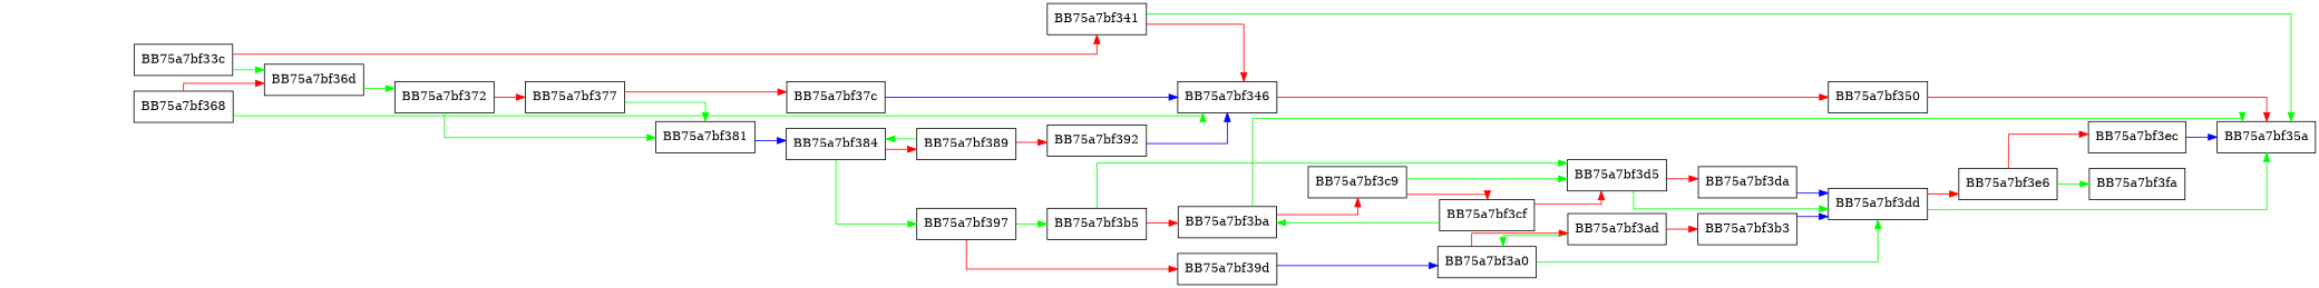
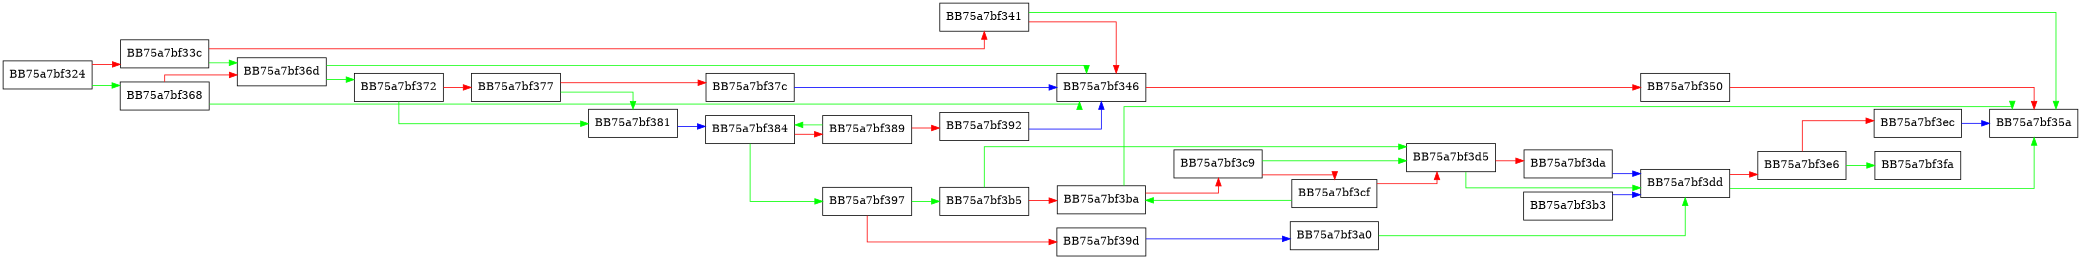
  digraph {
    rankdir=LR
    splines=ortho
    node [shape=box]
    edge [color=green]
+   BB75a7bf324
    BB75a7bf368
    BB75a7bf33c
    BB75a7bf36d
    BB75a7bf346
    BB75a7bf341
    BB75a7bf372
    BB75a7bf350
    BB75a7bf35a
    BB75a7bf381
    BB75a7bf377
    BB75a7bf384
    BB75a7bf37c
    BB75a7bf397
    BB75a7bf389
    BB75a7bf3b5
    BB75a7bf39d
    BB75a7bf392
    BB75a7bf3d5
    BB75a7bf3ba
    BB75a7bf3a0
    BB75a7bf3dd
    BB75a7bf3da
    BB75a7bf3c9
-   BB75a7bf3ad
    BB75a7bf3e6
    BB75a7bf3b3
    BB75a7bf3fa
    BB75a7bf3ec
    BB75a7bf3cf
+   BB75a7bf324 -> BB75a7bf368
+   BB75a7bf324 -> BB75a7bf33c [color=red]
    BB75a7bf368 -> BB75a7bf36d [color=red]
    BB75a7bf368 -> BB75a7bf346
    BB75a7bf33c -> BB75a7bf36d
    BB75a7bf33c -> BB75a7bf341 [color=red]
+   BB75a7bf36d -> BB75a7bf346
    BB75a7bf36d -> BB75a7bf372
    BB75a7bf346 -> BB75a7bf350 [color=red]
    BB75a7bf341 -> BB75a7bf346 [color=red]
    BB75a7bf341 -> BB75a7bf35a
    BB75a7bf372 -> BB75a7bf381
    BB75a7bf372 -> BB75a7bf377 [color=red]
    BB75a7bf350 -> BB75a7bf35a [color=red]
    BB75a7bf381 -> BB75a7bf384 [color=blue]
    BB75a7bf377 -> BB75a7bf381
    BB75a7bf377 -> BB75a7bf37c [color=red]
    BB75a7bf384 -> BB75a7bf397
    BB75a7bf384 -> BB75a7bf389 [color=red]
    BB75a7bf37c -> BB75a7bf346 [color=blue]
    BB75a7bf397 -> BB75a7bf3b5
    BB75a7bf397 -> BB75a7bf39d [color=red]
    BB75a7bf389 -> BB75a7bf384
    BB75a7bf389 -> BB75a7bf392 [color=red]
    BB75a7bf3b5 -> BB75a7bf3d5
    BB75a7bf3b5 -> BB75a7bf3ba [color=red]
    BB75a7bf39d -> BB75a7bf3a0 [color=blue]
    BB75a7bf392 -> BB75a7bf346 [color=blue]
    BB75a7bf3d5 -> BB75a7bf3dd
    BB75a7bf3d5 -> BB75a7bf3da [color=red]
    BB75a7bf3ba -> BB75a7bf35a
    BB75a7bf3ba -> BB75a7bf3c9 [color=red]
    BB75a7bf3a0 -> BB75a7bf3dd
-   BB75a7bf3a0 -> BB75a7bf3ad [color=red]
    BB75a7bf3dd -> BB75a7bf35a
    BB75a7bf3dd -> BB75a7bf3e6 [color=red]
    BB75a7bf3da -> BB75a7bf3dd [color=blue]
    BB75a7bf3c9 -> BB75a7bf3d5
    BB75a7bf3c9 -> BB75a7bf3cf [color=red]
-   BB75a7bf3ad -> BB75a7bf3a0
-   BB75a7bf3ad -> BB75a7bf3b3 [color=red]
    BB75a7bf3e6 -> BB75a7bf3fa
    BB75a7bf3e6 -> BB75a7bf3ec [color=red]
    BB75a7bf3b3 -> BB75a7bf3dd [color=blue]
    BB75a7bf3ec -> BB75a7bf35a [color=blue]
    BB75a7bf3cf -> BB75a7bf3d5 [color=red]
    BB75a7bf3cf -> BB75a7bf3ba
  }
